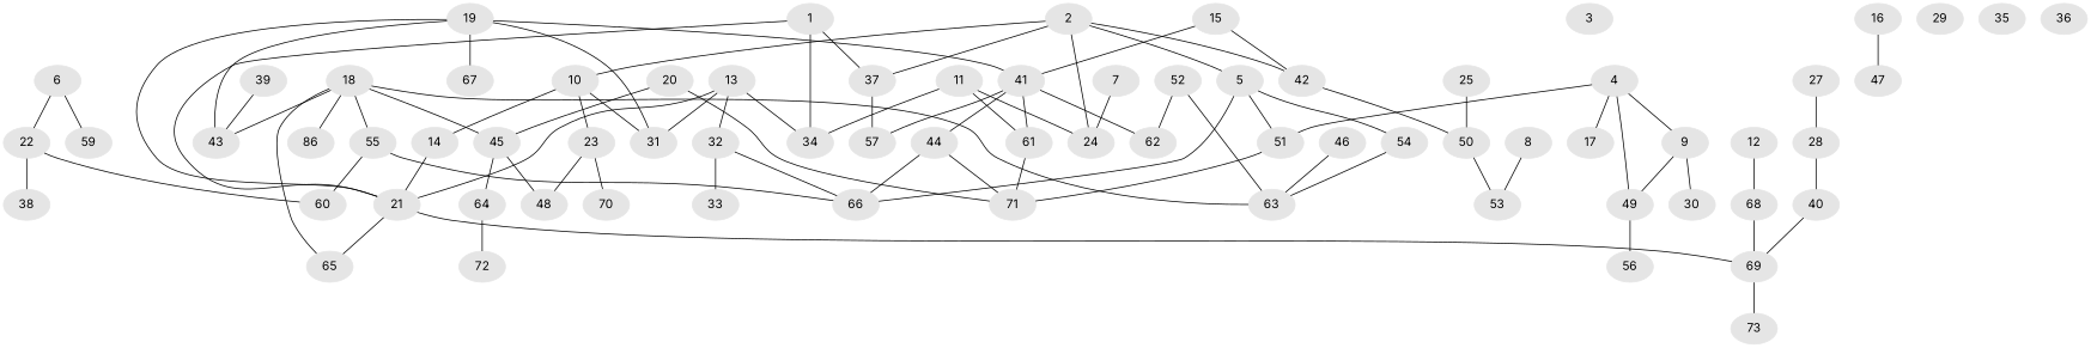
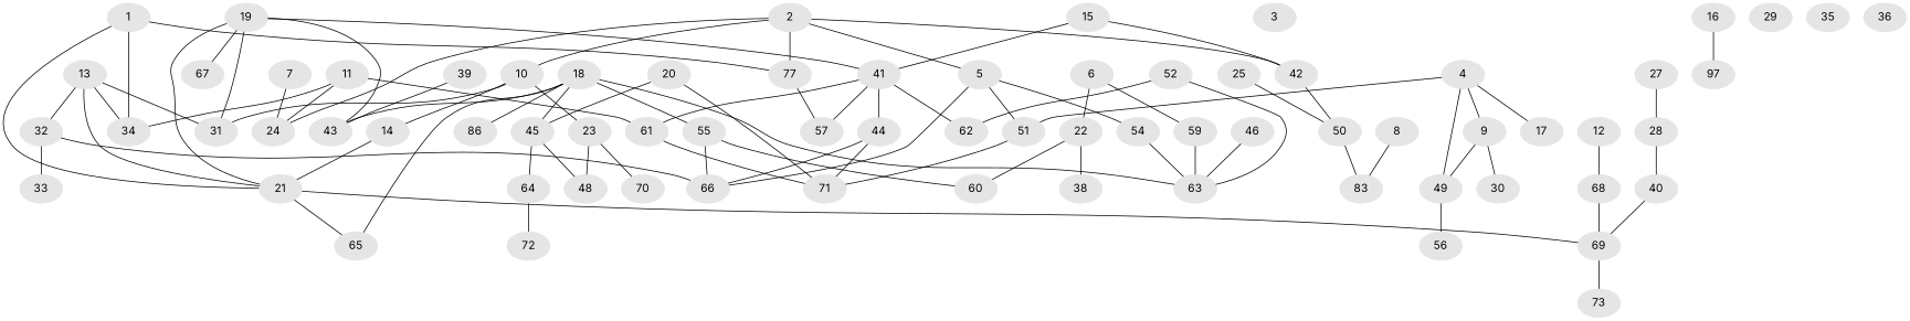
  graph {
    fontname=Inter
    node [color=gray90 fontname=Inter style=filled]
    edge [fontname=Inter]
    1
    21
    34
-   37
+   37 [label=77]
    65
    69
    57
    2
    5
    10
    24
    42
    51
    54
    66
    14
    23
    31
    50
    3
    4
    9
    17
    49
    30
    56
    71
    63
    6
    22
    59
    38
    60
    7
    8
-   53
+   53 [label=83]
    48
    70
    11
    61
    12
    68
    13
    32
    33
    15
    41
    44
    62
    16
-   47
+   47 [label=97]
    n52 [label=86]
    18
    43
    45
    55
    64
    19
    67
    20
    73
    25
    27
    28
    40
    29
    35
    36
    39
    72
    46
    52
    1 -- 21
    1 -- 34
    1 -- 37
    21 -- 65
    21 -- 69
    37 -- 57
    69 -- 73
    2 -- 37
    2 -- 5
    2 -- 10
    2 -- 24
    2 -- 42
    5 -- 51
    5 -- 54
    5 -- 66
    10 -- 14
    10 -- 23
    10 -- 31
    42 -- 50
    51 -- 71
    54 -- 63
    14 -- 21
    23 -- 48
    23 -- 70
    50 -- 53
    4 -- 51
    4 -- 9
    4 -- 17
    4 -- 49
    9 -- 49
    9 -- 30
    49 -- 56
    6 -- 22
    6 -- 59
    22 -- 38
    22 -- 60
+   59 -- 63
    7 -- 24
    8 -- 53
    11 -- 34
    11 -- 24
    11 -- 61
    61 -- 71
    12 -- 68
    68 -- 69
    13 -- 21
    13 -- 34
    13 -- 31
    13 -- 32
    32 -- 66
    32 -- 33
    15 -- 42
    15 -- 41
    41 -- 57
    41 -- 61
    41 -- 44
    41 -- 62
    44 -- 66
    44 -- 71
    16 -- 47
    18 -- 65
    18 -- 63
    18 -- n52
    18 -- 43
    18 -- 45
    18 -- 55
    45 -- 48
    45 -- 64
    55 -- 66
    55 -- 60
    64 -- 72
    19 -- 21
    19 -- 31
    19 -- 41
    19 -- 43
    19 -- 67
    20 -- 71
    20 -- 45
    25 -- 50
    27 -- 28
    28 -- 40
    40 -- 69
    39 -- 43
    46 -- 63
    52 -- 63
    52 -- 62
  }
